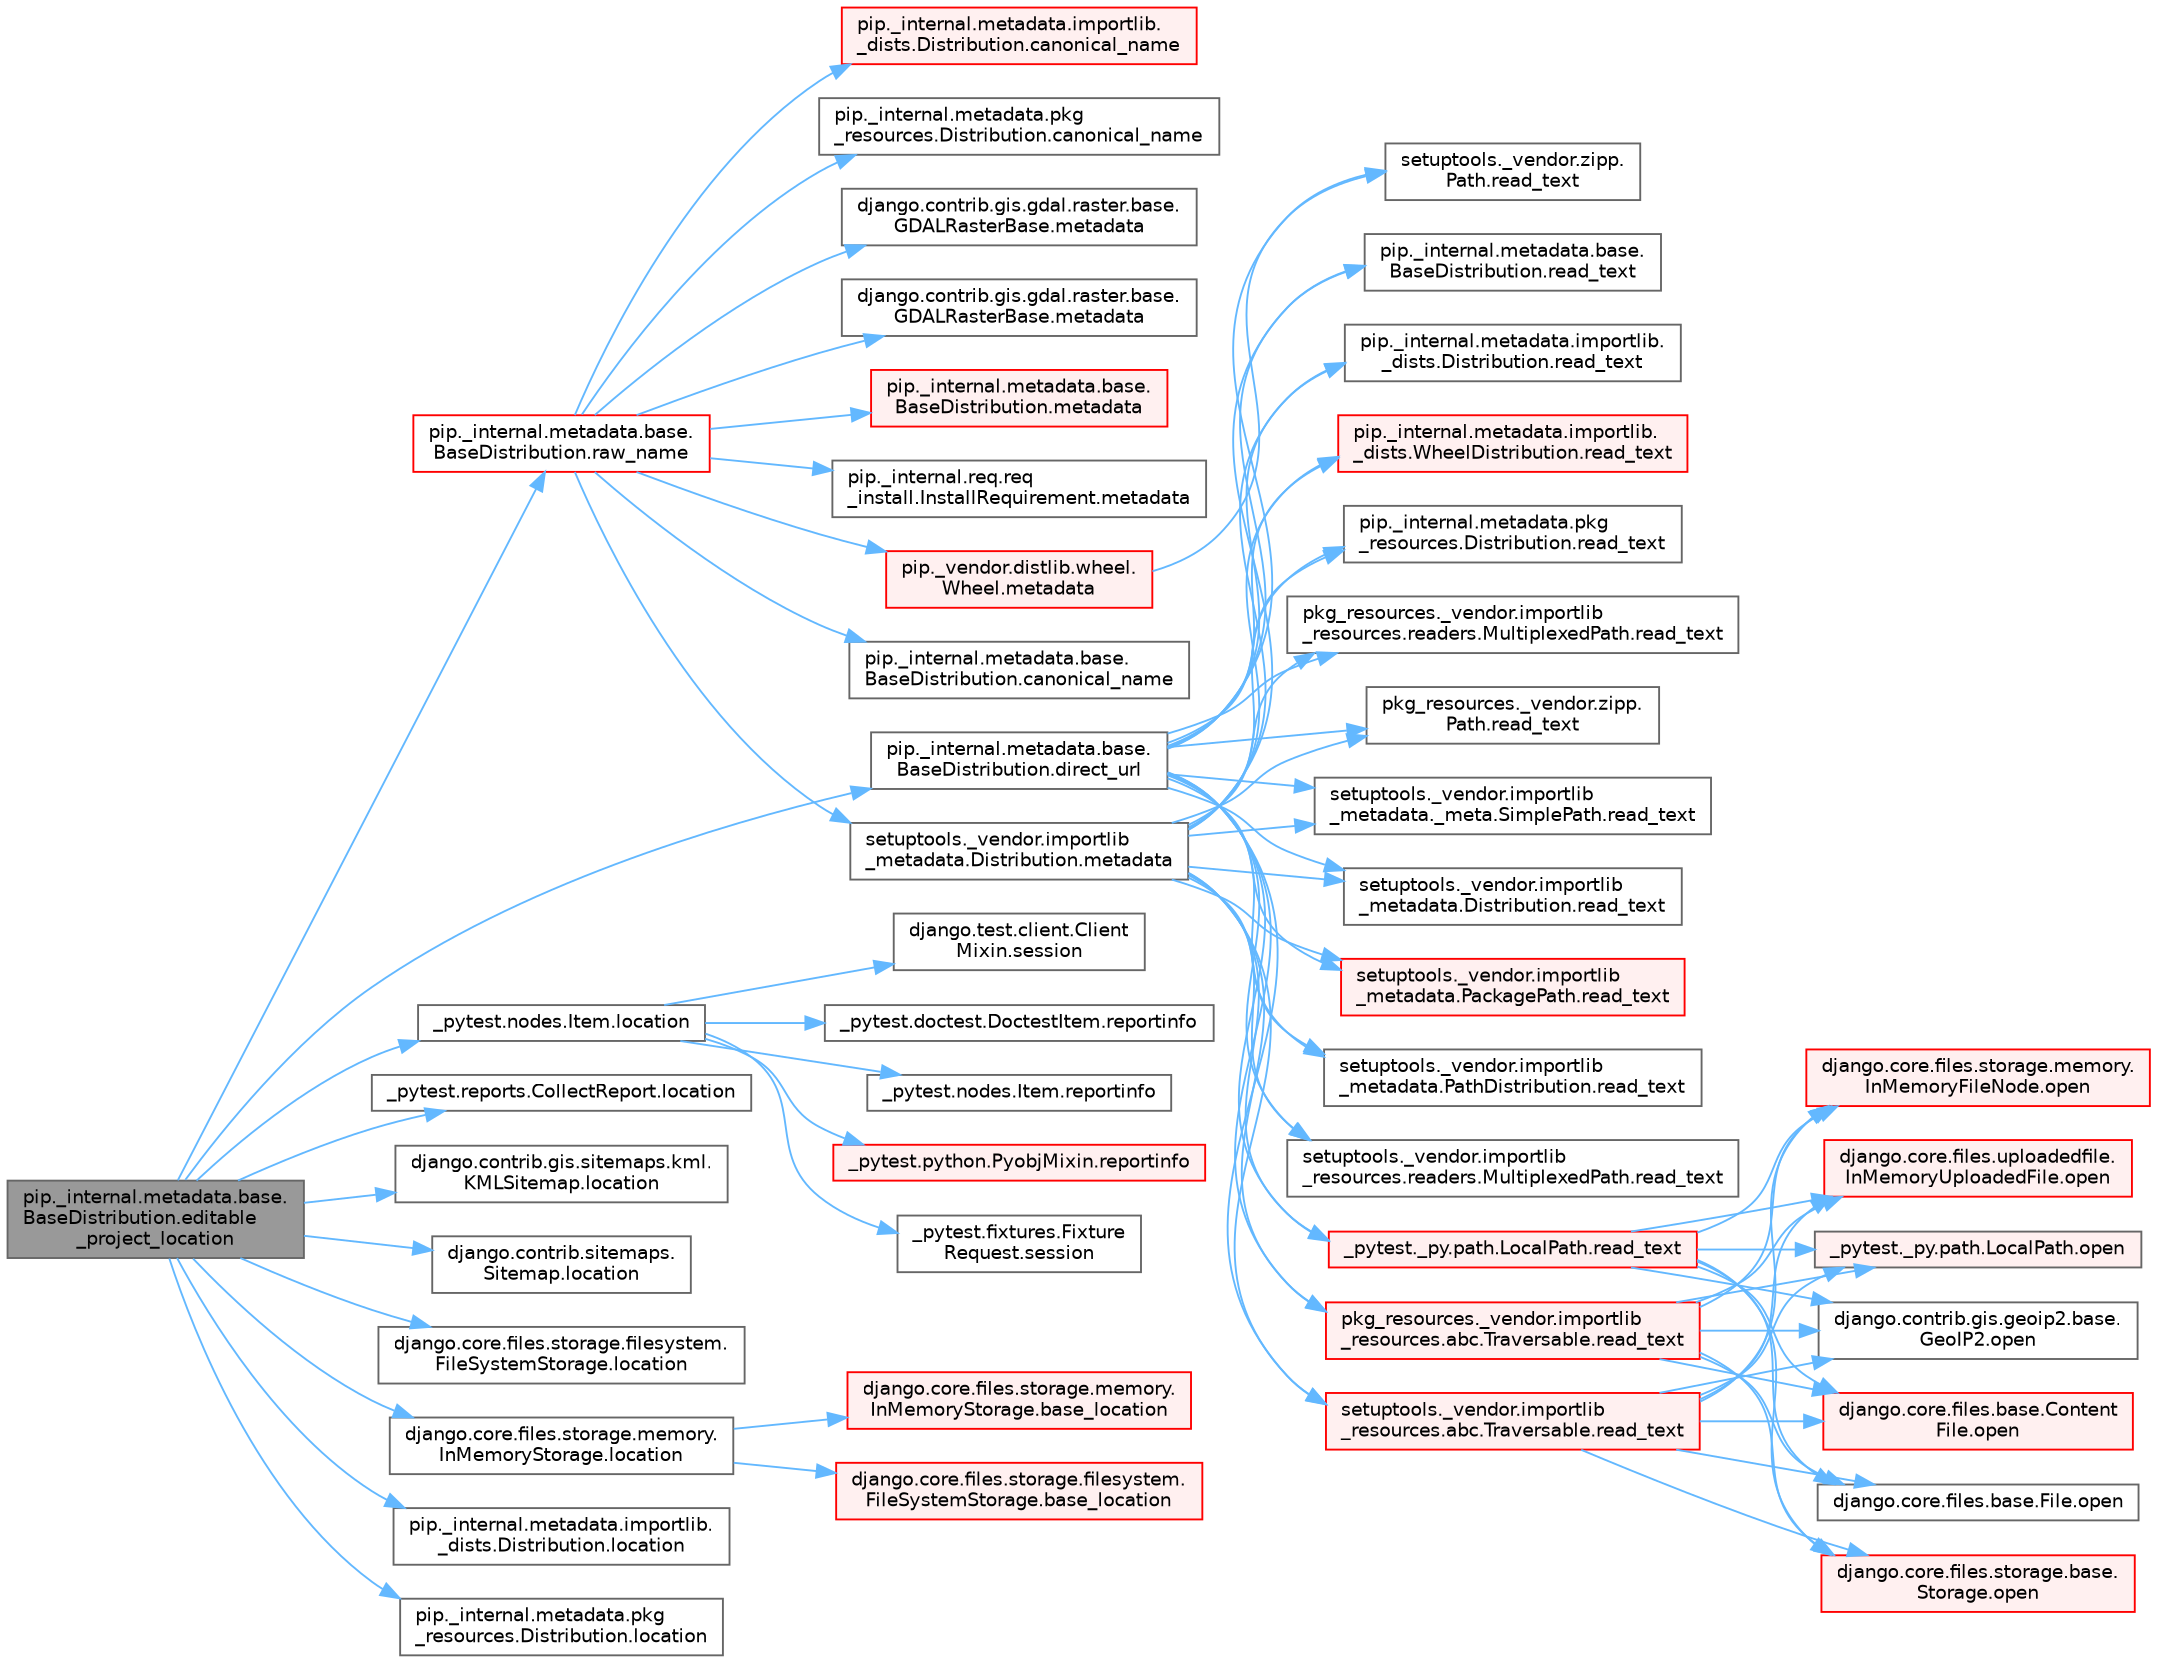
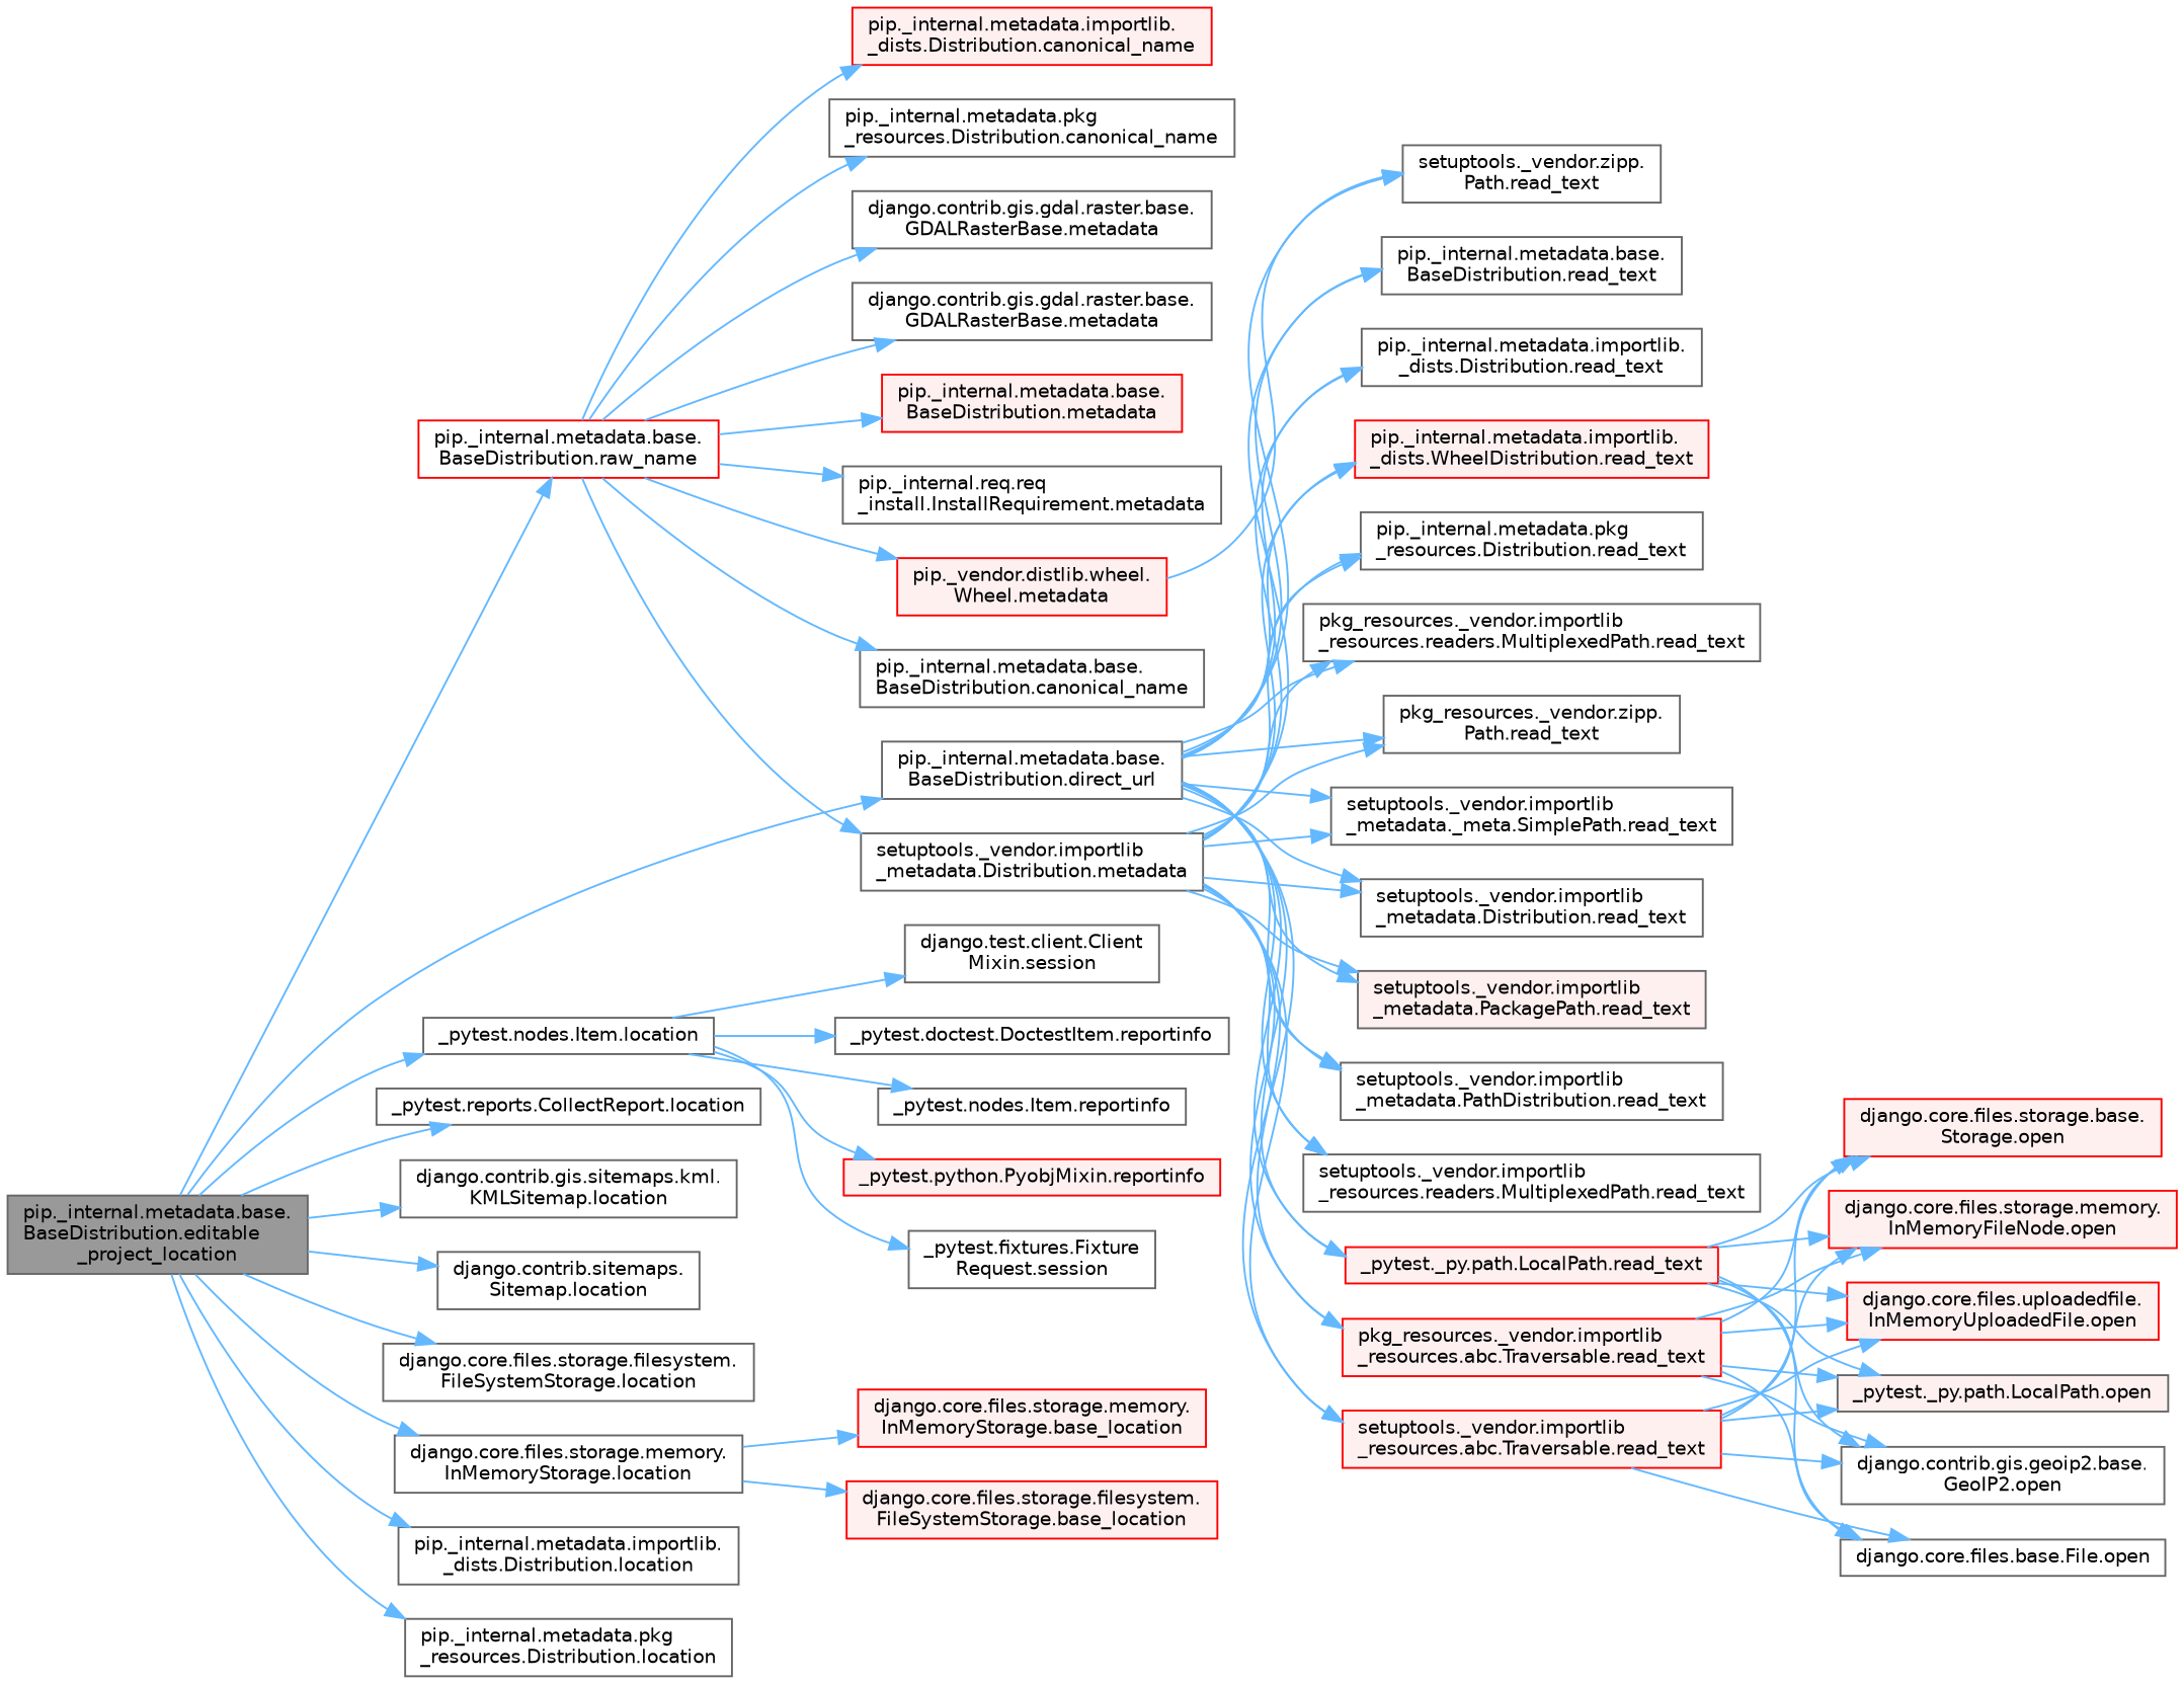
  digraph {
    rankdir=LR
    node [color=grey40 fillcolor=white fontname=Helvetica fontsize=10 shape=box style=filled]
    edge [color=steelblue1 fontname=Helvetica fontsize=10 labelfontname=Helvetica labelfontsize=10 style=solid]
    n1 [color=gray40 fillcolor=grey60 fontcolor=black height=0.2 label="pip._internal.metadata.base.\lBaseDistribution.editable\l_project_location" width=0.4]
    n2 [height=0.2 label="pip._internal.metadata.base.\lBaseDistribution.direct_url" width=0.4]
    n3 [height=0.2 label="_pytest.nodes.Item.location" width=0.4]
    n4 [height=0.2 label="_pytest.reports.CollectReport.location" width=0.4]
    n5 [height=0.2 label="django.contrib.gis.sitemaps.kml.\lKMLSitemap.location" width=0.4]
    n6 [height=0.2 label="django.contrib.sitemaps.\lSitemap.location" width=0.4]
    n7 [height=0.2 label="django.core.files.storage.filesystem.\lFileSystemStorage.location" width=0.4]
    n8 [height=0.2 label="django.core.files.storage.memory.\lInMemoryStorage.location" width=0.4]
    n9 [height=0.2 label="pip._internal.metadata.importlib.\l_dists.Distribution.location" width=0.4]
    n10 [height=0.2 label="pip._internal.metadata.pkg\l_resources.Distribution.location" width=0.4]
    n11 [color=red height=0.2 label="pip._internal.metadata.base.\lBaseDistribution.raw_name" width=0.4]
    n12 [color=red fillcolor="#FFF0F0" height=0.2 label="_pytest._py.path.LocalPath.read_text" width=0.4]
    n13 [height=0.2 label="pip._internal.metadata.base.\lBaseDistribution.read_text" width=0.4]
    n14 [height=0.2 label="pip._internal.metadata.importlib.\l_dists.Distribution.read_text" width=0.4]
    n15 [color=red fillcolor="#FFF0F0" height=0.2 label="pip._internal.metadata.importlib.\l_dists.WheelDistribution.read_text" width=0.4]
    n16 [height=0.2 label="pip._internal.metadata.pkg\l_resources.Distribution.read_text" width=0.4]
    n17 [color=red fillcolor="#FFF0F0" height=0.2 label="pkg_resources._vendor.importlib\l_resources.abc.Traversable.read_text" width=0.4]
    n18 [height=0.2 label="pkg_resources._vendor.importlib\l_resources.readers.MultiplexedPath.read_text" width=0.4]
    n19 [height=0.2 label="pkg_resources._vendor.zipp.\lPath.read_text" width=0.4]
    n20 [height=0.2 label="setuptools._vendor.importlib\l_metadata._meta.SimplePath.read_text" width=0.4]
    n21 [height=0.2 label="setuptools._vendor.importlib\l_metadata.Distribution.read_text" width=0.4]
-   n22 [color=red fillcolor="#FFF0F0" height=0.2 label="setuptools._vendor.importlib\l_metadata.PackagePath.read_text" width=0.4]
+   n22 [fillcolor="#FFF0F0" height=0.2 label="setuptools._vendor.importlib\l_metadata.PackagePath.read_text" width=0.4]
    n23 [height=0.2 label="setuptools._vendor.importlib\l_metadata.PathDistribution.read_text" width=0.4]
    n24 [color=red fillcolor="#FFF0F0" height=0.2 label="setuptools._vendor.importlib\l_resources.abc.Traversable.read_text" width=0.4]
    n25 [height=0.2 label="setuptools._vendor.importlib\l_resources.readers.MultiplexedPath.read_text" width=0.4]
    n26 [height=0.2 label="setuptools._vendor.zipp.\lPath.read_text" width=0.4]
    n27 [height=0.2 label="_pytest.doctest.DoctestItem.reportinfo" width=0.4]
    n28 [height=0.2 label="_pytest.nodes.Item.reportinfo" width=0.4]
    n29 [color=red fillcolor="#FFF0F0" height=0.2 label="_pytest.python.PyobjMixin.reportinfo" width=0.4]
    n30 [height=0.2 label="_pytest.fixtures.Fixture\lRequest.session" width=0.4]
    n31 [height=0.2 label="django.test.client.Client\lMixin.session" width=0.4]
    n32 [color=red fillcolor="#FFF0F0" height=0.2 label="django.core.files.storage.filesystem.\lFileSystemStorage.base_location" width=0.4]
    n33 [color=red fillcolor="#FFF0F0" height=0.2 label="django.core.files.storage.memory.\lInMemoryStorage.base_location" width=0.4]
    n34 [height=0.2 label="pip._internal.metadata.base.\lBaseDistribution.canonical_name" width=0.4]
    n35 [color=red fillcolor="#FFF0F0" height=0.2 label="pip._internal.metadata.importlib.\l_dists.Distribution.canonical_name" width=0.4]
    n36 [height=0.2 label="pip._internal.metadata.pkg\l_resources.Distribution.canonical_name" width=0.4]
    n37 [height=0.2 label="django.contrib.gis.gdal.raster.base.\lGDALRasterBase.metadata" width=0.4]
    n38 [height=0.2 label="django.contrib.gis.gdal.raster.base.\lGDALRasterBase.metadata" width=0.4]
    n39 [color=red fillcolor="#FFF0F0" height=0.2 label="pip._internal.metadata.base.\lBaseDistribution.metadata" width=0.4]
    n40 [height=0.2 label="pip._internal.req.req\l_install.InstallRequirement.metadata" width=0.4]
    n41 [color=red fillcolor="#FFF0F0" height=0.2 label="pip._vendor.distlib.wheel.\lWheel.metadata" width=0.4]
    n42 [height=0.2 label="setuptools._vendor.importlib\l_metadata.Distribution.metadata" width=0.4]
    n43 [fillcolor="#FFF0F0" height=0.2 label="_pytest._py.path.LocalPath.open" width=0.4]
    n44 [height=0.2 label="django.contrib.gis.geoip2.base.\lGeoIP2.open" width=0.4]
-   n45 [color=red fillcolor="#FFF0F0" height=0.2 label="django.core.files.base.Content\lFile.open" width=0.4]
    n46 [height=0.2 label="django.core.files.base.File.open" width=0.4]
    n47 [color=red fillcolor="#FFF0F0" height=0.2 label="django.core.files.storage.base.\lStorage.open" width=0.4]
    n48 [color=red fillcolor="#FFF0F0" height=0.2 label="django.core.files.storage.memory.\lInMemoryFileNode.open" width=0.4]
    n49 [color=red fillcolor="#FFF0F0" height=0.2 label="django.core.files.uploadedfile.\lInMemoryUploadedFile.open" width=0.4]
    n1 -> n2
    n1 -> n3
    n1 -> n4
    n1 -> n5
    n1 -> n6
    n1 -> n7
    n1 -> n8
    n1 -> n9
    n1 -> n10
    n1 -> n11
    n2 -> n12
    n2 -> n13
    n2 -> n14
    n2 -> n15
    n2 -> n16
    n2 -> n17
    n2 -> n18
    n2 -> n19
    n2 -> n20
    n2 -> n21
    n2 -> n22
    n2 -> n23
    n2 -> n24
    n2 -> n25
    n2 -> n26
    n3 -> n27
    n3 -> n28
    n3 -> n29
    n3 -> n30
    n3 -> n31
    n8 -> n32
    n8 -> n33
    n11 -> n34
    n11 -> n35
    n11 -> n36
    n11 -> n37
    n11 -> n38
    n11 -> n39
    n11 -> n40
    n11 -> n41
    n11 -> n42
    n12 -> n43
    n12 -> n44
-   n12 -> n45
    n12 -> n46
    n12 -> n47
    n12 -> n48
    n12 -> n49
    n17 -> n43
    n17 -> n44
-   n17 -> n45
    n17 -> n46
    n17 -> n47
    n17 -> n48
    n17 -> n49
    n24 -> n43
    n24 -> n44
-   n24 -> n45
    n24 -> n46
    n24 -> n47
    n24 -> n48
    n24 -> n49
    n41 -> n26
    n42 -> n12
    n42 -> n13
    n42 -> n14
    n42 -> n15
    n42 -> n16
    n42 -> n17
    n42 -> n18
    n42 -> n19
    n42 -> n20
    n42 -> n21
    n42 -> n22
    n42 -> n23
    n42 -> n24
    n42 -> n25
  }
